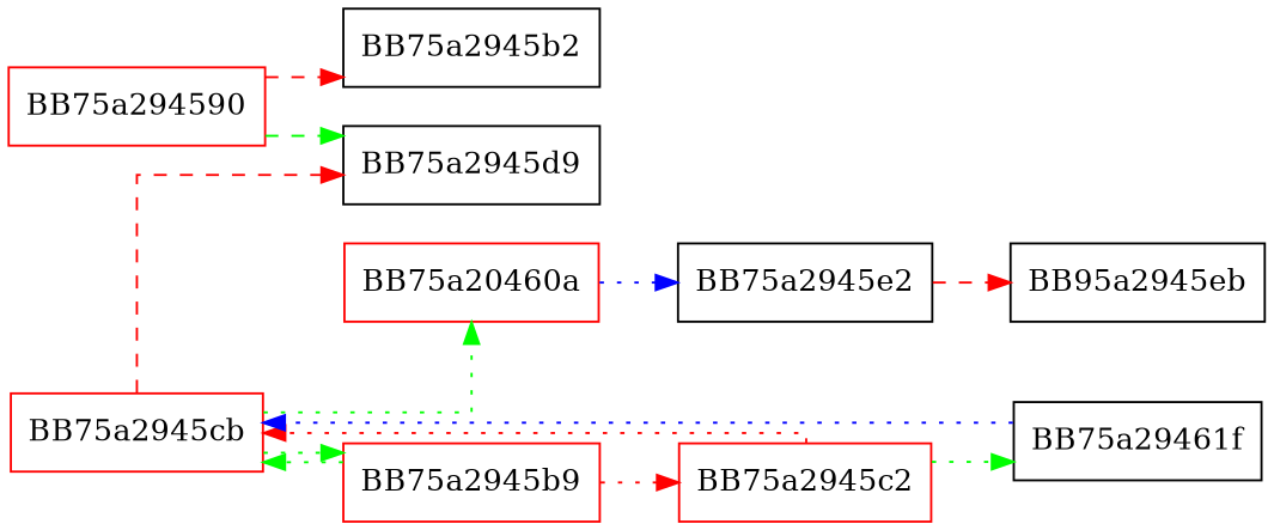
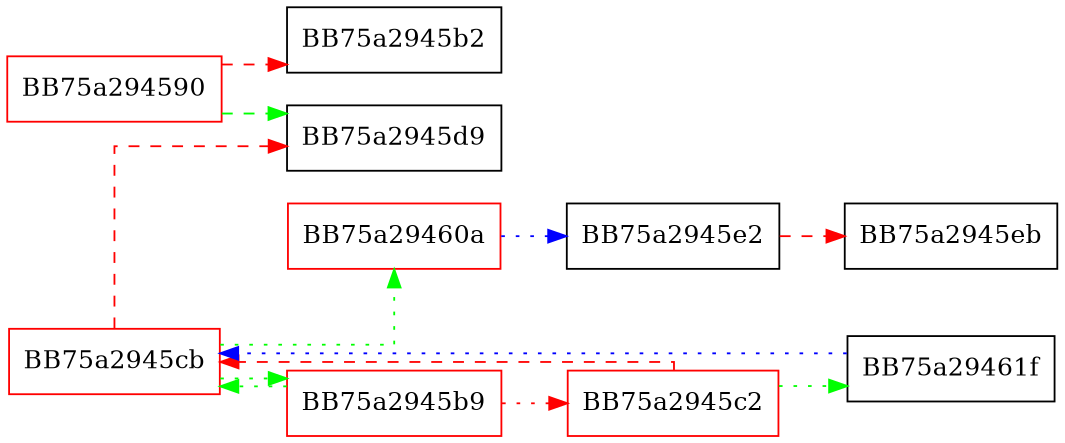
  digraph {
    rankdir=LR
    splines=ortho
    node [color=black shape=box]
    edge [color=green style=dotted]
    BB75a2945d9
    BB75a294590 [color=red]
    BB75a2945b2
    BB75a2945e2
-   BB75a2945eb [label=BB95a2945eb]
+   BB75a2945eb
    BB75a2945b9 [color=red]
    BB75a2945cb [color=red]
    BB75a2945c2 [color=red]
-   BB75a29460a [color=red label=BB75a20460a]
+   BB75a29460a [color=red]
    BB75a29461f
    BB75a294590 -> BB75a2945d9 [style=dashed]
    BB75a294590 -> BB75a2945b2 [color=red style=dashed]
    BB75a2945e2 -> BB75a2945eb [color=red style=dashed]
    BB75a2945b9 -> BB75a2945cb
    BB75a2945b9 -> BB75a2945c2 [color=red]
    BB75a2945cb -> BB75a2945d9 [color=red style=dashed]
    BB75a2945cb -> BB75a2945b9
    BB75a2945cb -> BB75a29460a
-   BB75a2945c2 -> BB75a2945cb [color=red]
+   BB75a2945c2 -> BB75a2945cb [color=red style=dashed]
    BB75a2945c2 -> BB75a29461f
    BB75a29460a -> BB75a2945e2 [color=blue]
    BB75a29461f -> BB75a2945cb [color=blue]
  }
